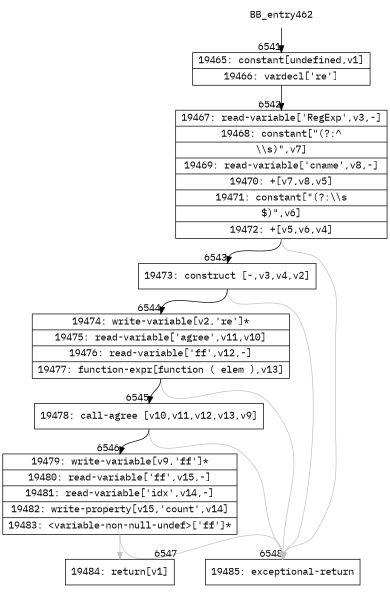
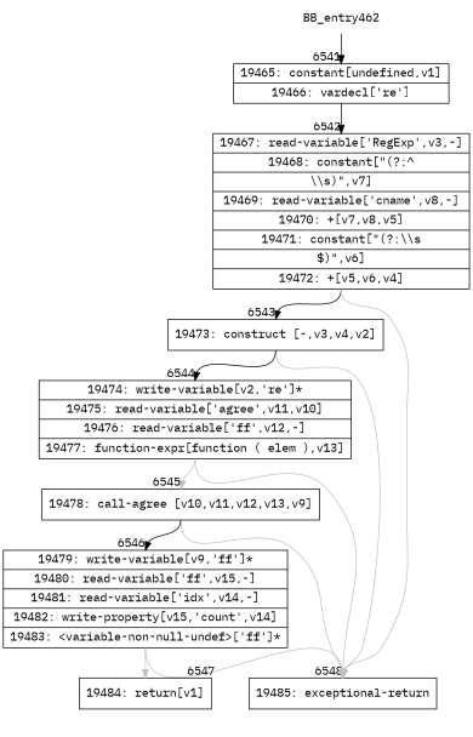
  digraph {
    fontname="IBM Plex Mono"
    rankdir=TD
    node [fontname="IBM Plex Mono" shape=record]
    edge [fontname="IBM Plex Mono" headport=n tailport=s]
    BB_entry462 [shape=none]
    n2 [label="{19465: constant[undefined,v1]|19466: vardecl['re']}"]
    n3 [label="{19467: read-variable['RegExp',v3,-]|19468: constant[\"(?:^|\\\\s)\",v7]|19469: read-variable['cname',v8,-]|19470: +[v7,v8,v5]|19471: constant[\"(?:\\\\s|$)\",v6]|19472: +[v5,v6,v4]}"]
    n4 [label="{19473: construct [-,v3,v4,v2]}"]
    n5 [label="{19485: exceptional-return}"]
    n6 [label="{19474: write-variable[v2,'re']*|19475: read-variable['agree',v11,v10]|19476: read-variable['ff',v12,-]|19477: function-expr[function ( elem ),v13]}"]
    n7 [label="{19478: call-agree [v10,v11,v12,v13,v9]}"]
    n8 [label="{19479: write-variable[v9,'ff']*|19480: read-variable['ff',v15,-]|19481: read-variable['idx',v14,-]|19482: write-property[v15,'count',v14]|19483: \<variable-non-null-undef\>['ff']*}"]
    n9 [label="{19484: return[v1]}"]
    BB_entry462 -> n2 [headlabel="    6541"]
    n2 -> n3 [headlabel="      6542"]
    n3 -> n4 [headlabel="      6543"]
    n3 -> n5 [color=gray headlabel="      6548"]
    n4 -> n5 [color=gray]
    n4 -> n6 [headlabel="      6544"]
    n6 -> n5 [color=gray]
-   n6 -> n7 [headlabel="      6545"]
+   n6 -> n7 [headlabel="      6545" color=gray]
    n7 -> n5 [color=gray]
    n7 -> n8 [headlabel="      6546"]
    n8 -> n5 [color=gray]
    n8 -> n9 [color=gray headlabel="      6547"]
  }
